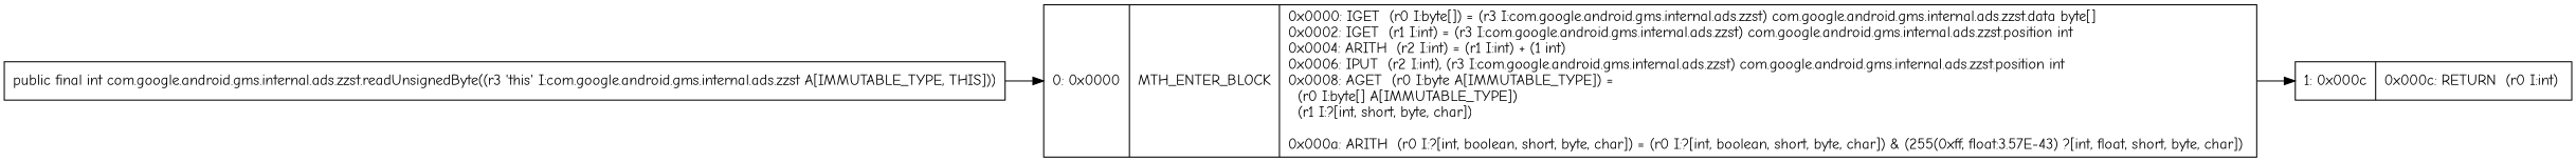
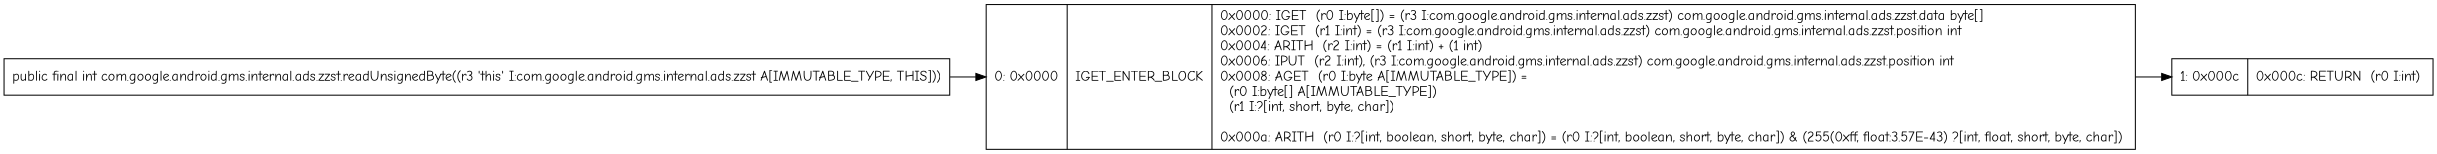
  digraph {
    rankdir=LR
    fontname="Comic Neue"
    node [shape=record fontname="Comic Neue"]
    edge [fontname="Comic Neue"]
-   n1 [label="{0\:\ 0x0000|MTH_ENTER_BLOCK\l|0x0000: IGET  (r0 I:byte[]) = (r3 I:com.google.android.gms.internal.ads.zzst) com.google.android.gms.internal.ads.zzst.data byte[] \l0x0002: IGET  (r1 I:int) = (r3 I:com.google.android.gms.internal.ads.zzst) com.google.android.gms.internal.ads.zzst.position int \l0x0004: ARITH  (r2 I:int) = (r1 I:int) + (1 int) \l0x0006: IPUT  (r2 I:int), (r3 I:com.google.android.gms.internal.ads.zzst) com.google.android.gms.internal.ads.zzst.position int \l0x0008: AGET  (r0 I:byte A[IMMUTABLE_TYPE]) = \l  (r0 I:byte[] A[IMMUTABLE_TYPE])\l  (r1 I:?[int, short, byte, char])\l \l0x000a: ARITH  (r0 I:?[int, boolean, short, byte, char]) = (r0 I:?[int, boolean, short, byte, char]) & (255(0xff, float:3.57E\-43) ?[int, float, short, byte, char]) \l}"]
+   n1 [label="{0\:\ 0x0000|IGET_ENTER_BLOCK\l|0x0000: IGET  (r0 I:byte[]) = (r3 I:com.google.android.gms.internal.ads.zzst) com.google.android.gms.internal.ads.zzst.data byte[] \l0x0002: IGET  (r1 I:int) = (r3 I:com.google.android.gms.internal.ads.zzst) com.google.android.gms.internal.ads.zzst.position int \l0x0004: ARITH  (r2 I:int) = (r1 I:int) + (1 int) \l0x0006: IPUT  (r2 I:int), (r3 I:com.google.android.gms.internal.ads.zzst) com.google.android.gms.internal.ads.zzst.position int \l0x0008: AGET  (r0 I:byte A[IMMUTABLE_TYPE]) = \l  (r0 I:byte[] A[IMMUTABLE_TYPE])\l  (r1 I:?[int, short, byte, char])\l \l0x000a: ARITH  (r0 I:?[int, boolean, short, byte, char]) = (r0 I:?[int, boolean, short, byte, char]) & (255(0xff, float:3.57E\-43) ?[int, float, short, byte, char]) \l}"]
    n2 [label="{1\:\ 0x000c|0x000c: RETURN  (r0 I:int) \l}"]
    n3 [label="{public final int com.google.android.gms.internal.ads.zzst.readUnsignedByte((r3 'this' I:com.google.android.gms.internal.ads.zzst A[IMMUTABLE_TYPE, THIS])) }"]
    n1 -> n2
    n3 -> n1
  }
